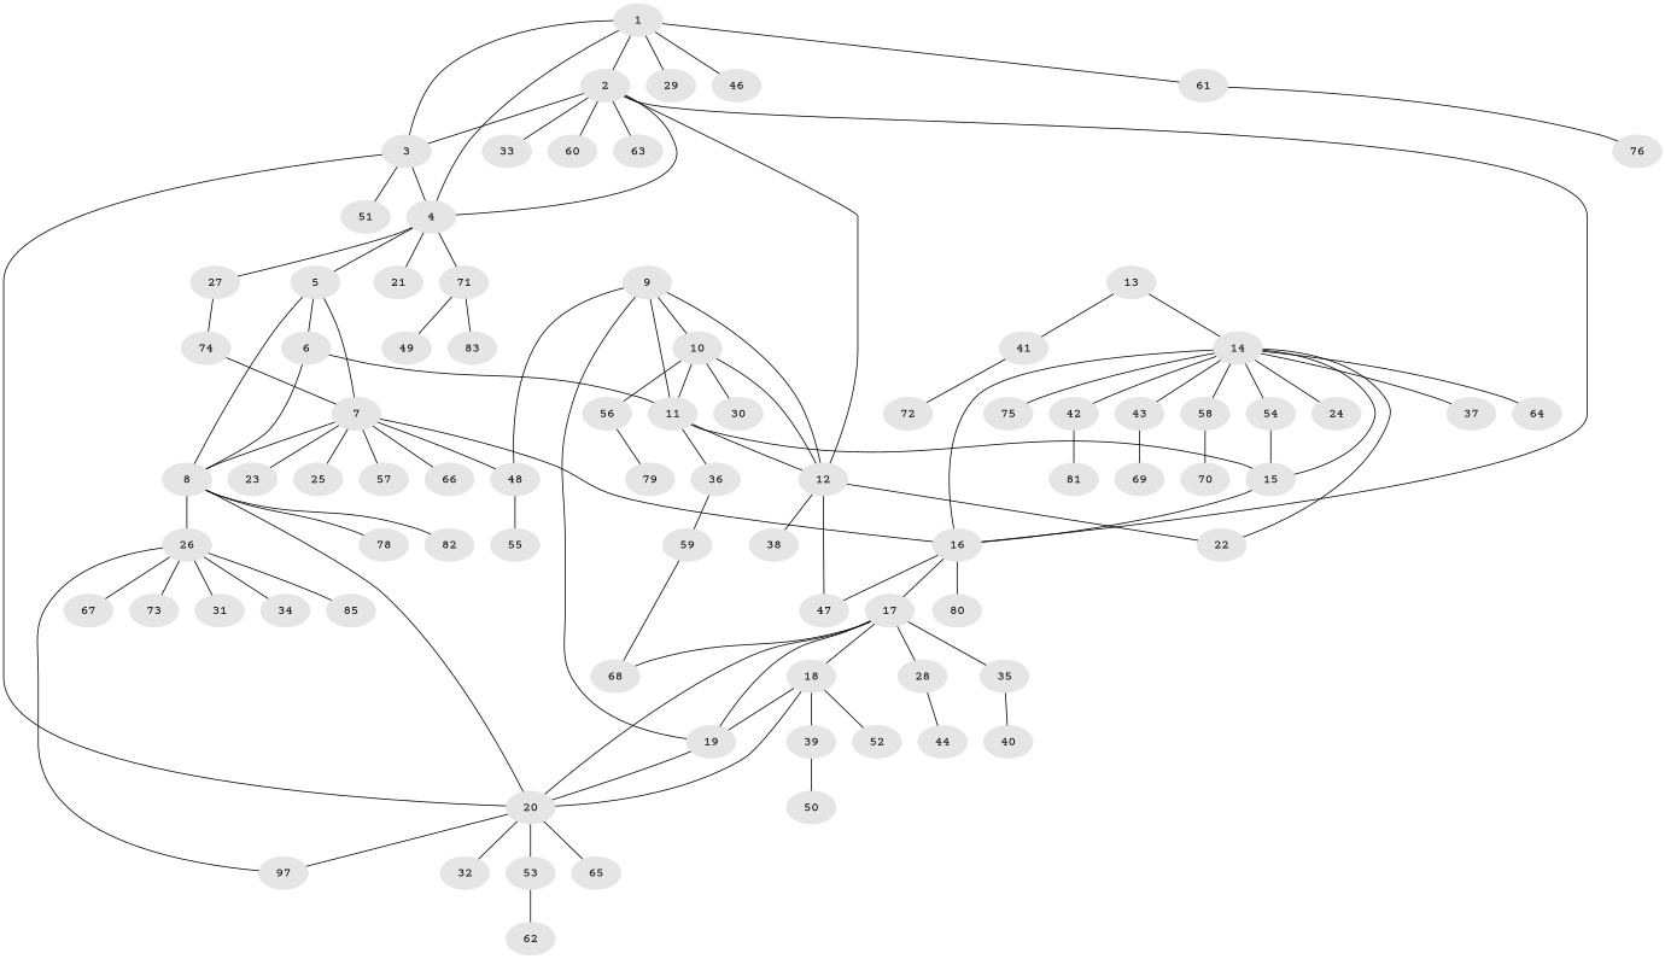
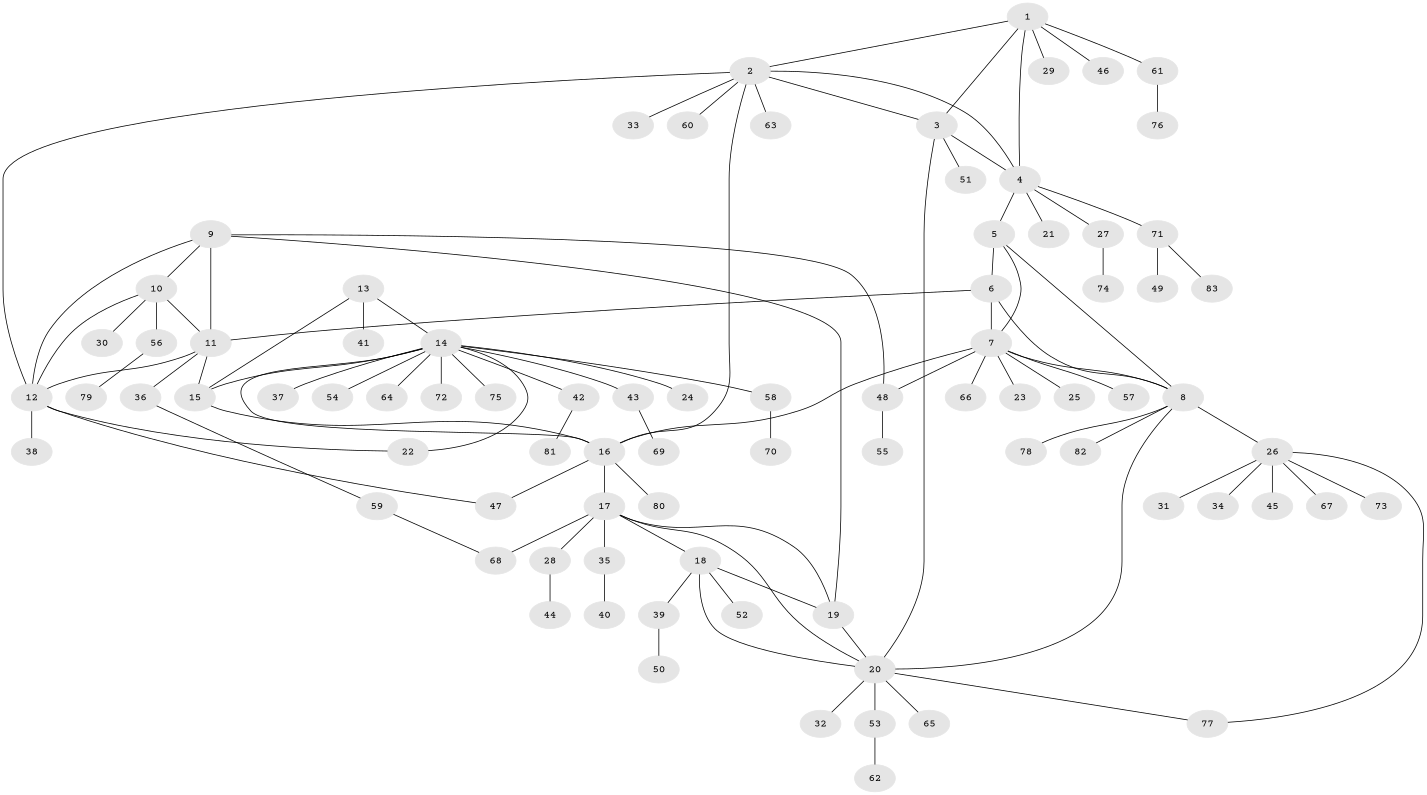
  graph {
    fontname="Courier Prime"
    node [color=gray90 fontname="Courier Prime" style=filled]
    edge [fontname="Courier Prime"]
    1
    2
    3
    4
    29
    46
    61
    12
    16
    33
    60
    63
    20
    51
    5
    21
    27
    71
    76
    22
    38
    47
    17
    80
    32
    53
    65
-   77 [label=97]
+   77
    6
    7
    8
    74
    49
    83
    11
    23
    25
    48
    57
    66
    26
    78
    82
    15
    36
    55
    31
    34
-   45 [label=85]
+   45
    67
    73
    9
    10
    19
    30
    56
    79
    59
    13
    14
    41
    24
    37
    42
    43
    54
    58
    64
    72
    75
    81
    69
    70
    18
    28
    35
    68
    39
    52
    44
    40
    50
    62
    1 -- 2
    1 -- 3
    1 -- 4
    1 -- 29
    1 -- 46
    1 -- 61
    2 -- 3
    2 -- 4
    2 -- 12
    2 -- 16
    2 -- 33
    2 -- 60
    2 -- 63
    3 -- 4
    3 -- 20
    3 -- 51
    4 -- 5
    4 -- 21
    4 -- 27
    4 -- 71
    61 -- 76
    12 -- 22
    12 -- 38
    12 -- 47
    16 -- 47
    16 -- 17
    16 -- 80
    20 -- 32
    20 -- 53
    20 -- 65
    20 -- 77
    5 -- 6
    5 -- 7
    5 -- 8
    27 -- 74
    71 -- 49
    71 -- 83
    17 -- 20
    17 -- 19
    17 -- 18
    17 -- 28
    17 -- 35
    17 -- 68
    53 -- 62
-   74 -- 7
+   6 -- 7
    6 -- 8
    6 -- 11
    7 -- 16
    7 -- 8
    7 -- 23
    7 -- 25
    7 -- 48
    7 -- 57
    7 -- 66
    8 -- 20
    8 -- 26
    8 -- 78
    8 -- 82
    11 -- 12
    11 -- 15
    11 -- 36
    48 -- 55
    26 -- 77
    26 -- 31
    26 -- 34
    26 -- 45
    26 -- 67
    26 -- 73
    15 -- 16
    36 -- 59
    9 -- 12
    9 -- 11
    9 -- 48
    9 -- 10
    9 -- 19
    10 -- 12
    10 -- 11
    10 -- 30
    10 -- 56
    19 -- 20
    56 -- 79
    59 -- 68
-   54 -- 15
+   13 -- 15
    13 -- 14
    13 -- 41
    14 -- 16
    14 -- 22
    14 -- 15
    14 -- 24
    14 -- 37
    14 -- 42
    14 -- 43
    14 -- 54
    14 -- 58
    14 -- 64
-   41 -- 72
+   14 -- 72
    14 -- 75
    42 -- 81
    43 -- 69
    58 -- 70
    18 -- 20
    18 -- 19
    18 -- 39
    18 -- 52
    28 -- 44
    35 -- 40
    39 -- 50
  }
